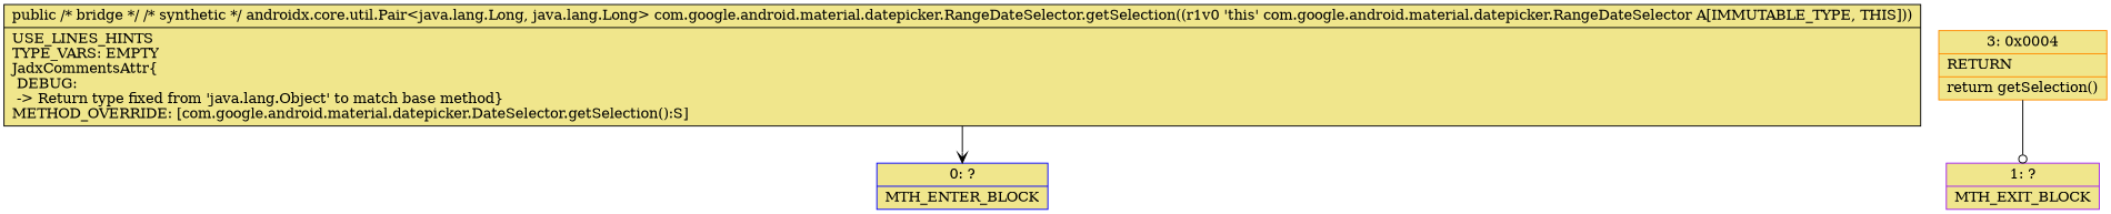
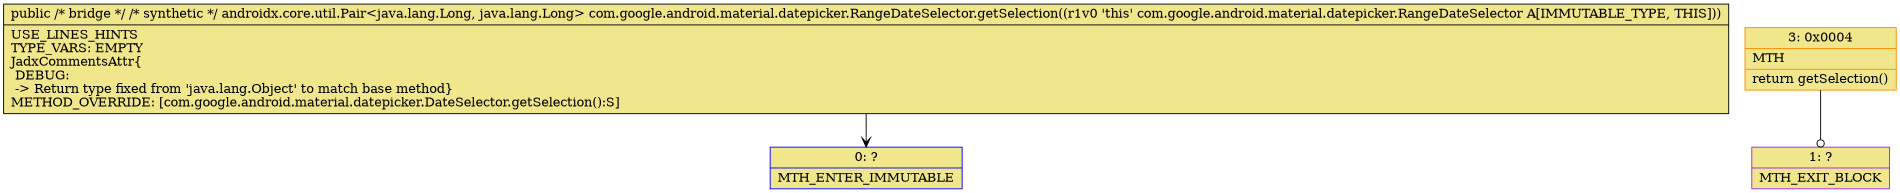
  digraph {
    node [fillcolor=khaki shape=record style=filled]
-   n1 [color=blue label="{0\:\ ?|MTH_ENTER_BLOCK\l}"]
-   n2 [color=darkorange label="{3\:\ 0x0004|RETURN\l|return getSelection()\l}"]
+   n1 [color=blue label="{0\:\ ?|MTH_ENTER_IMMUTABLE\l}"]
+   n2 [color=darkorange label="{3\:\ 0x0004|MTH\l|return getSelection()\l}"]
    n3 [color=purple label="{1\:\ ?|MTH_EXIT_BLOCK\l}"]
    n4 [color=black label="{public \/* bridge *\/ \/* synthetic *\/ androidx.core.util.Pair\<java.lang.Long, java.lang.Long\> com.google.android.material.datepicker.RangeDateSelector.getSelection((r1v0 'this' com.google.android.material.datepicker.RangeDateSelector A[IMMUTABLE_TYPE, THIS]))  | USE_LINES_HINTS\lTYPE_VARS: EMPTY\lJadxCommentsAttr\{\l DEBUG: \l \-\> Return type fixed from 'java.lang.Object' to match base method\}\lMETHOD_OVERRIDE: [com.google.android.material.datepicker.DateSelector.getSelection():S]\l}"]
    n2 -> n3 [arrowhead=odot]
    n4 -> n1 [arrowhead=vee]
  }
